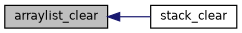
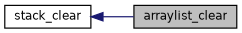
  digraph {
    rankdir=LR
    node [color=black fontname=Helvetica fontsize=10 shape=record style=filled]
    n1 [fillcolor=grey75 fontcolor=black height=0.2 label=arraylist_clear width=0.4]
    n2 [fillcolor=white height=0.2 label=stack_clear width=0.4]
-   n1 -> n2 [color=midnightblue dir=back fontname=Helvetica fontsize=10 labelfontname=Helvetica labelfontsize=10 style=solid]
+   n2 -> n1 [color=midnightblue dir=back fontname=Helvetica fontsize=10 labelfontname=Helvetica labelfontsize=10 style=solid]
  }
